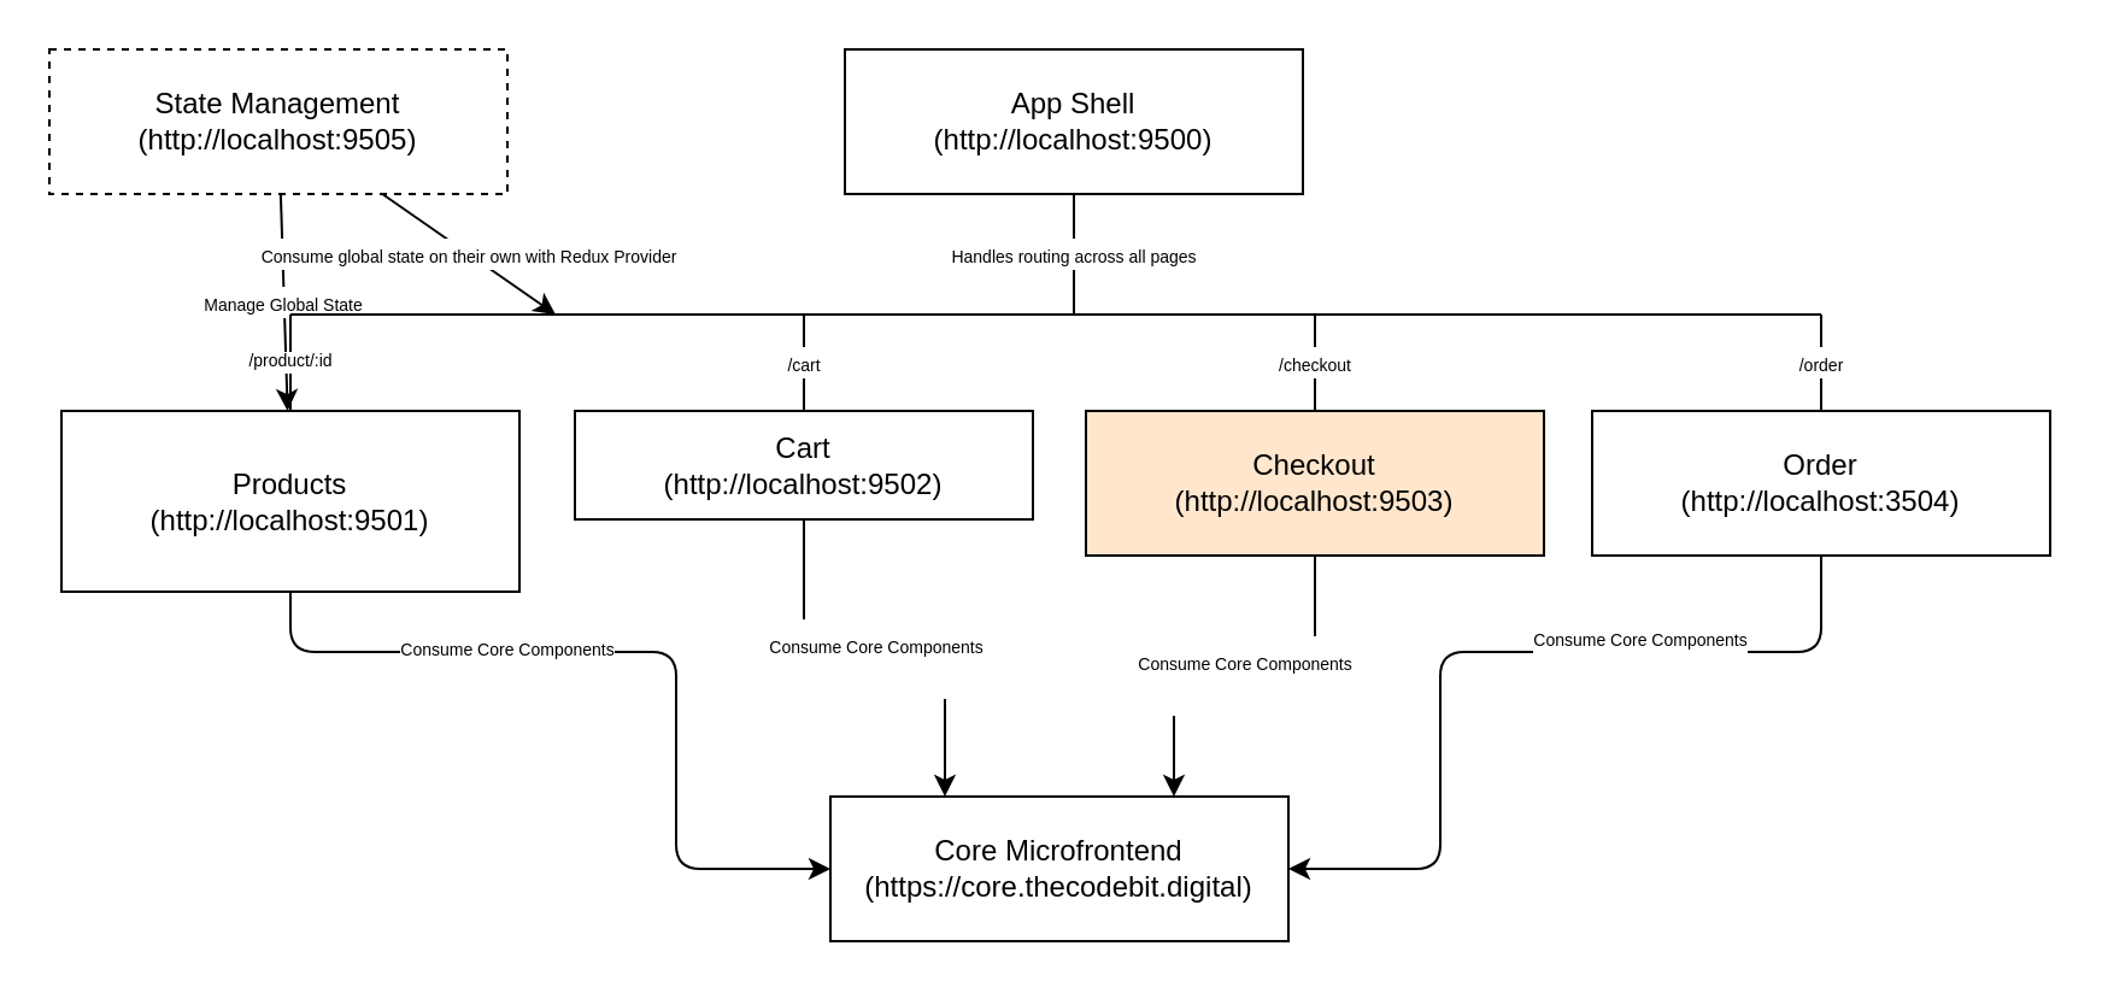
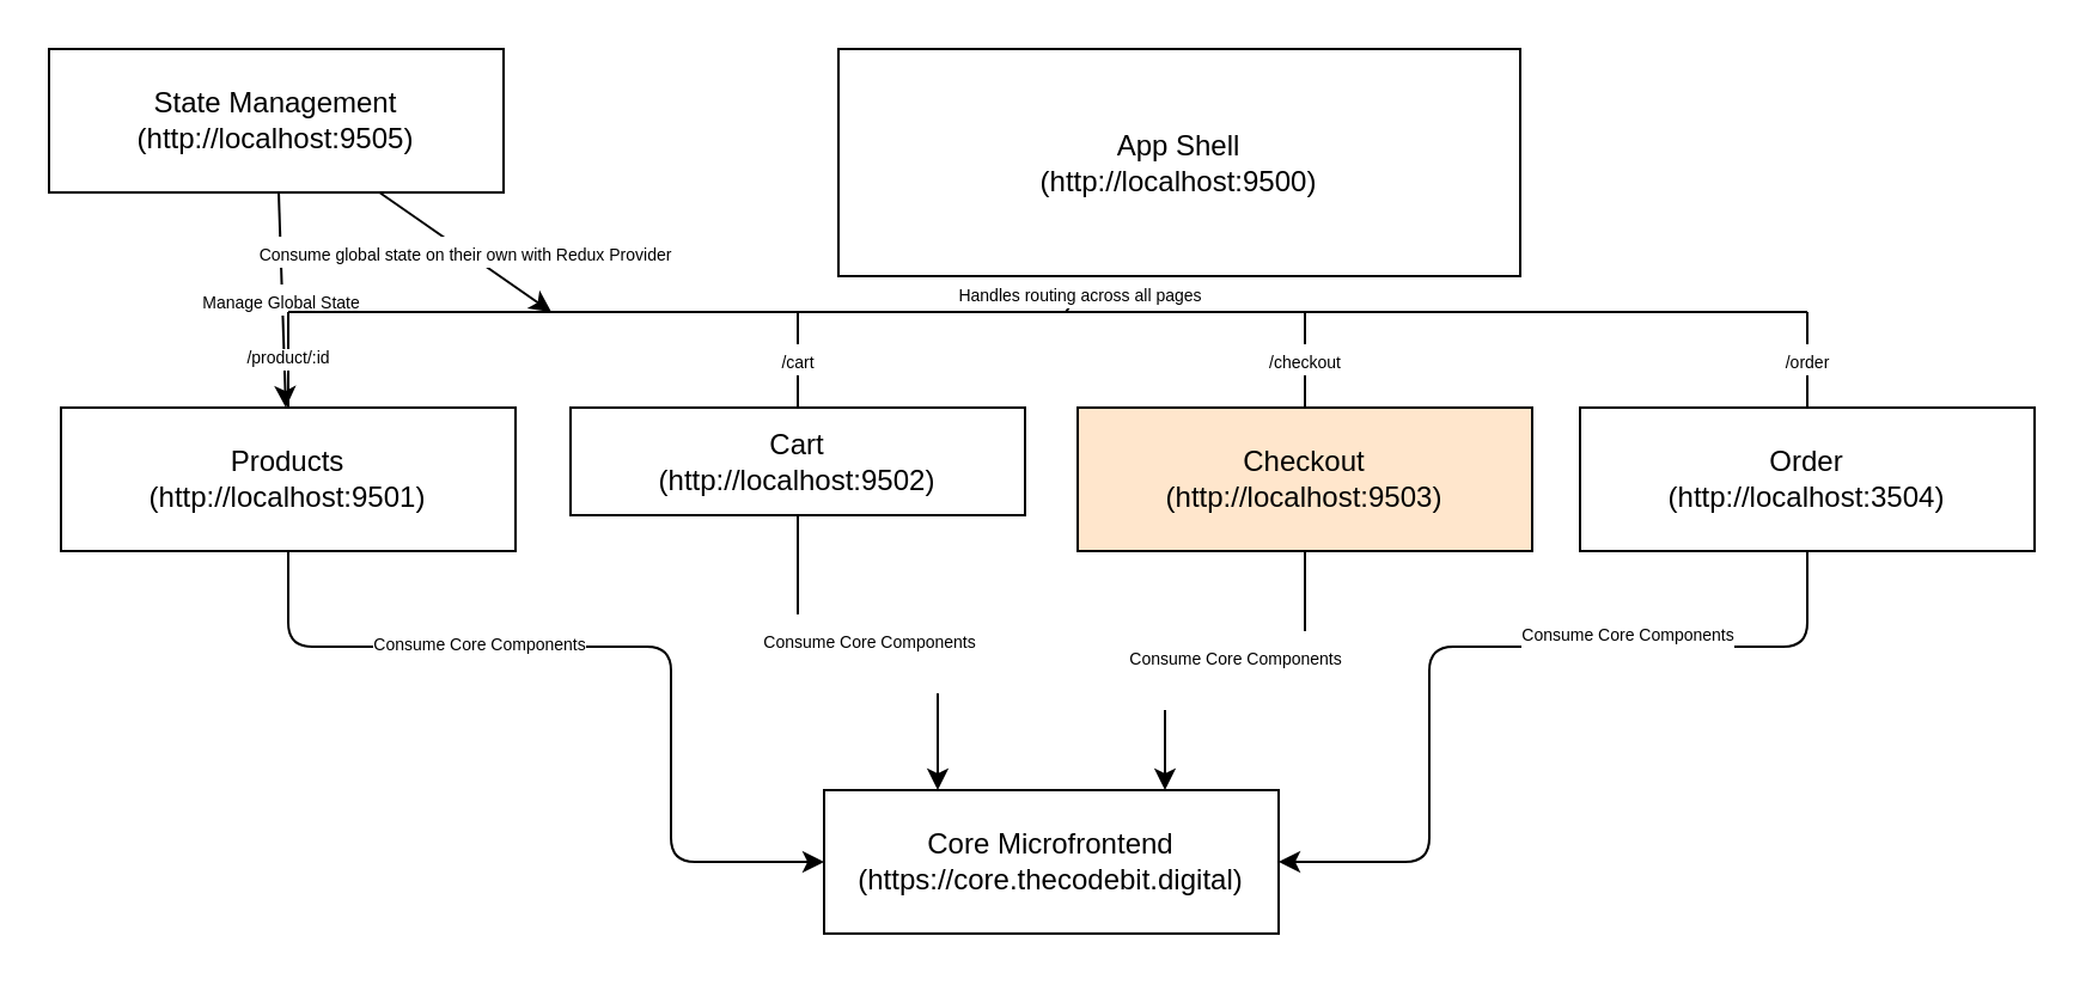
  <mxCell id="0" />
  <mxCell id="1" parent="0" />
  <mxCell id="2" value="Core Microfrontend&lt;br&gt;(https://core.thecodebit.digital)" style="rounded=0;whiteSpace=wrap;html=1;" vertex="1" parent="1"><mxGeometry x="344" y="330" width="190" height="60" as="geometry" /></mxCell>
  <mxCell id="3" value="&lt;font style=&quot;font-size: 7px;&quot;&gt;Handles routing across all pages&lt;/font&gt;" style="edgeStyle=none;html=1;endArrow=none;endFill=0;" edge="1" parent="1" source="4"><mxGeometry relative="1" as="geometry"><mxPoint x="445" y="130" as="targetPoint" /></mxGeometry></mxCell>
- <mxCell id="4" value="App Shell&lt;br&gt;(http://localhost:9500)" style="rounded=0;whiteSpace=wrap;html=1;" vertex="1" parent="1"><mxGeometry x="350" y="20" width="190" height="60" as="geometry" /></mxCell>
+ <mxCell id="4" value="App Shell&lt;br&gt;(http://localhost:9500)" style="rounded=0;whiteSpace=wrap;html=1;" vertex="1" parent="1"><mxGeometry x="350" y="20" width="285" height="95" as="geometry" /></mxCell>
  <mxCell id="5" value="&lt;font style=&quot;font-size: 7px;&quot;&gt;Manage Global State&lt;/font&gt;" style="edgeStyle=none;html=1;" edge="1" parent="1" source="7" target="16"><mxGeometry relative="1" as="geometry"><mxPoint as="offset" /></mxGeometry></mxCell>
  <mxCell id="6" value="&lt;font style=&quot;font-size: 7px;&quot;&gt;Consume global state on their own with Redux Provider&lt;/font&gt;" style="edgeStyle=none;html=1;" edge="1" parent="1" source="7"><mxGeometry relative="1" as="geometry"><mxPoint x="230" y="130" as="targetPoint" /></mxGeometry></mxCell>
- <mxCell id="7" value="State Management&lt;br&gt;(http://localhost:9505)" style="rounded=0;whiteSpace=wrap;html=1;dashed=1;" vertex="1" parent="1"><mxGeometry x="20" y="20" width="190" height="60" as="geometry" /></mxCell>
+ <mxCell id="7" value="State Management&lt;br&gt;(http://localhost:9505)" style="rounded=0;whiteSpace=wrap;html=1;" vertex="1" parent="1"><mxGeometry x="20" y="20" width="190" height="60" as="geometry" /></mxCell>
  <mxCell id="8" value="&lt;font style=&quot;font-size: 7px;&quot;&gt;/order&lt;/font&gt;" style="edgeStyle=none;html=1;endArrow=none;endFill=0;" edge="1" parent="1" source="10"><mxGeometry relative="1" as="geometry"><mxPoint x="755" y="130" as="targetPoint" /></mxGeometry></mxCell>
  <mxCell id="9" value="&#10;&lt;span style=&quot;color: rgb(0, 0, 0); font-family: Helvetica; font-style: normal; font-variant-ligatures: normal; font-variant-caps: normal; font-weight: 400; letter-spacing: normal; orphans: 2; text-align: center; text-indent: 0px; text-transform: none; widows: 2; word-spacing: 0px; -webkit-text-stroke-width: 0px; white-space: nowrap; background-color: rgb(255, 255, 255); text-decoration-thickness: initial; text-decoration-style: initial; text-decoration-color: initial; float: none; display: inline !important;&quot;&gt;Consume Core Components&lt;/span&gt;&#10;&#10;" style="edgeStyle=orthogonalEdgeStyle;html=1;entryX=1;entryY=0.5;entryDx=0;entryDy=0;fontSize=7;" edge="1" parent="1" source="10" target="2"><mxGeometry x="-0.345" relative="1" as="geometry"><Array as="points"><mxPoint x="755" y="270" /><mxPoint x="597" y="270" /><mxPoint x="597" y="360" /></Array><mxPoint as="offset" /></mxGeometry></mxCell>
  <mxCell id="10" value="Order&lt;br&gt;(http://localhost:3504)" style="rounded=0;whiteSpace=wrap;html=1;" vertex="1" parent="1"><mxGeometry x="660" y="170" width="190" height="60" as="geometry" /></mxCell>
  <mxCell id="11" value="&lt;font style=&quot;font-size: 7px;&quot;&gt;/cart&lt;/font&gt;" style="edgeStyle=none;html=1;endArrow=none;endFill=0;" edge="1" parent="1" source="13"><mxGeometry relative="1" as="geometry"><mxPoint x="333" y="130" as="targetPoint" /></mxGeometry></mxCell>
  <mxCell id="12" value="&#10;&lt;span style=&quot;color: rgb(0, 0, 0); font-family: Helvetica; font-style: normal; font-variant-ligatures: normal; font-variant-caps: normal; font-weight: 400; letter-spacing: normal; orphans: 2; text-align: center; text-indent: 0px; text-transform: none; widows: 2; word-spacing: 0px; -webkit-text-stroke-width: 0px; white-space: nowrap; background-color: rgb(255, 255, 255); text-decoration-thickness: initial; text-decoration-style: initial; text-decoration-color: initial; float: none; display: inline !important;&quot;&gt;Consume Core Components&lt;/span&gt;&#10;&#10;" style="edgeStyle=orthogonalEdgeStyle;html=1;entryX=0.25;entryY=0;entryDx=0;entryDy=0;fontSize=7;" edge="1" parent="1" source="13" target="2"><mxGeometry relative="1" as="geometry" /></mxCell>
  <mxCell id="13" value="Cart&lt;br&gt;(http://localhost:9502)" style="rounded=0;whiteSpace=wrap;html=1;" vertex="1" parent="1"><mxGeometry x="238" y="170" width="190" height="45" as="geometry" /></mxCell>
  <mxCell id="14" value="/product/:id" style="html=1;endArrow=none;endFill=0;exitX=0.5;exitY=0;exitDx=0;exitDy=0;fontSize=7;" edge="1" parent="1" source="16"><mxGeometry relative="1" as="geometry"><mxPoint x="120" y="130" as="targetPoint" /><mxPoint as="offset" /></mxGeometry></mxCell>
  <mxCell id="15" value="Consume Core Components" style="edgeStyle=orthogonalEdgeStyle;html=1;entryX=0;entryY=0.5;entryDx=0;entryDy=0;fontSize=7;" edge="1" parent="1" source="16" target="2"><mxGeometry x="-0.322" relative="1" as="geometry"><Array as="points"><mxPoint x="120" y="270" /><mxPoint x="280" y="270" /><mxPoint x="280" y="360" /></Array><mxPoint as="offset" /></mxGeometry></mxCell>
- <mxCell id="16" value="Products&lt;br&gt;(http://localhost:9501)" style="rounded=0;whiteSpace=wrap;html=1;" vertex="1" parent="1"><mxGeometry x="25" y="170" width="190" height="75" as="geometry" /></mxCell>
+ <mxCell id="16" value="Products&lt;br&gt;(http://localhost:9501)" style="rounded=0;whiteSpace=wrap;html=1;" vertex="1" parent="1"><mxGeometry x="25" y="170" width="190" height="60" as="geometry" /></mxCell>
  <mxCell id="17" value="&lt;font style=&quot;font-size: 7px;&quot;&gt;/checkout&lt;/font&gt;" style="edgeStyle=none;html=1;endArrow=none;endFill=0;" edge="1" parent="1" source="19"><mxGeometry relative="1" as="geometry"><mxPoint x="545" y="130" as="targetPoint" /></mxGeometry></mxCell>
  <mxCell id="18" value="&#10;&lt;span style=&quot;color: rgb(0, 0, 0); font-family: Helvetica; font-style: normal; font-variant-ligatures: normal; font-variant-caps: normal; font-weight: 400; letter-spacing: normal; orphans: 2; text-align: center; text-indent: 0px; text-transform: none; widows: 2; word-spacing: 0px; -webkit-text-stroke-width: 0px; white-space: nowrap; background-color: rgb(255, 255, 255); text-decoration-thickness: initial; text-decoration-style: initial; text-decoration-color: initial; float: none; display: inline !important;&quot;&gt;Consume Core Components&lt;/span&gt;&#10;&#10;" style="edgeStyle=orthogonalEdgeStyle;html=1;entryX=0.75;entryY=0;entryDx=0;entryDy=0;fontSize=7;" edge="1" parent="1" source="19" target="2"><mxGeometry relative="1" as="geometry" /></mxCell>
  <mxCell id="19" value="Checkout&lt;br&gt;(http://localhost:9503)" style="rounded=0;whiteSpace=wrap;html=1;fillColor=#ffe6cc;" vertex="1" parent="1"><mxGeometry x="450" y="170" width="190" height="60" as="geometry" /></mxCell>
  <mxCell id="20" value="" style="endArrow=none;html=1;" edge="1" parent="1"><mxGeometry width="50" height="50" relative="1" as="geometry"><mxPoint x="120" y="130" as="sourcePoint" /><mxPoint x="755" y="130" as="targetPoint" /><Array as="points"><mxPoint x="150" y="130" /></Array></mxGeometry></mxCell>
